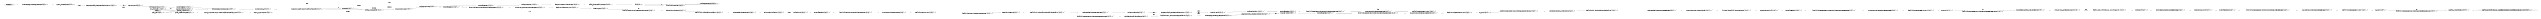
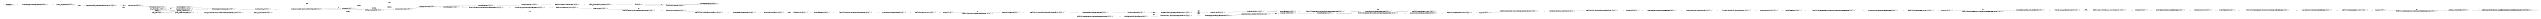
  digraph {
    rankdir=LR
    node [fillcolor=white shape=ellipse style=filled]
    edge [style=bold]
    n1 [label="version = waitForVersionChange(version,10)@@@10@@@['0', '1', '0']"]
    n2 [label="eventsListener.setExpectedType(ClusterEvent.EventType.NODES_DOWN)@@@9@@@['1', '1', '1']"]
    n3 [label="JettySolrRunner nonOverseerJetty = null@@@10@@@['1', '1', '1']"]
    n4 [label="assertEquals(\"should be one COLLECTIONS_REMOVED event\",1,events.size())@@@63@@@['1', '1', '0']"]
    n5 [label="event = events.get(0)@@@64@@@['1', '1', '0']"]
    n6 [label="assertEquals(\"should be COLLECTIONS_REMOVED event type\",ClusterEvent.EventType.COLLECTIONS_REMOVED,event.getType())@@@65@@@['1', '1', '0']"]
    n7 [label="CollectionsRemovedEvent collectionsRemoved = (CollectionsRemovedEvent)event@@@66@@@['1', '1', '0']"]
    n8 [label="events = eventsListener.events.get(ClusterEvent.EventType.NODES_UP)@@@38@@@['1', '1', '0']"]
    n9 [label="assertEquals(\"should be one NODES_UP event\",1,events.size())@@@39@@@['1', '1', '0']"]
+   n10 [label="event = events.get(0)@@@40@@@['1', '1', '0']"]
    n11 [label="Thread.sleep(TimeUnit.MILLISECONDS.convert(waitFor,TimeUnit.SECONDS))@@@23@@@['0', '0', '1']"]
    n12 [label="boolean await = repairListener.completed.await(60,TimeUnit.SECONDS)@@@24@@@['0', '0', '1']"]
    n13 [label="!await@@@25@@@['0', '0', '1']" shape=diamond]
    n14 [label="event = events.get(0)@@@77@@@['1', '1', '0']"]
    n15 [label="assertEquals(\"should be CLUSTER_CONFIG_CHANGED event type\",ClusterEvent.EventType.CLUSTER_PROPERTIES_CHANGED,event.getType())@@@78@@@['1', '1', '0']"]
    n16 [label="ClusterPropertiesChangedEvent propertiesChanged = (ClusterPropertiesChangedEvent)event@@@79@@@['1', '1', '0']"]
    n17 [label="Map<String,Object> newProps = propertiesChanged.getNewClusterProperties()@@@80@@@['1', '1', '0']"]
    n18 [fillcolor=lightgray label="testCollectionRepair['0', '0', '1']" shape=diamond]
    n19 [label="eventsListener.setExpectedType(ClusterEvent.EventType.COLLECTIONS_ADDED)@@@3@@@['0', '0', '1']"]
    n20 [label="String collection = \"testCollectionRepair_collection\"@@@4@@@['0', '0', '1']"]
    n21 [label="assertEquals(\"should be NODES_UP event type\",ClusterEvent.EventType.NODES_UP,event.getType())@@@41@@@['1', '1', '0']"]
    n22 [label="NodesUpEvent nodesUp = (NodesUpEvent)event@@@42@@@['1', '1', '0']"]
    n23 [label="assertEquals(\"should be node \" + newNode.getNodeName(),newNode.getNodeName(),nodesUp.getNodeNames().next())@@@43@@@['1', '1', '0']"]
    n24 [label="plugin.name = ClusterEventProducer.PLUGIN_NAME@@@6@@@['1', '1', '0']"]
    n25 [label="V2Request req = new V2Request.Builder(\"/cluster/plugin\").withMethod(POST).withPayload(Collections.singletonMap(\"add\",plugin)).build()@@@7@@@['1', '1', '0']"]
    n26 [label="V2Response rsp = req.process(cluster.getSolrClient())@@@8@@@['1', '1', '0']"]
    n27 [label="assertEquals(\"new properties wrong value of the 'ext.foo' property: \" + newProps,\"bar\",newProps.get(\"ext.foo\"))@@@81@@@['1', '1', '0']"]
    n28 [label="eventsListener.events.clear()@@@82@@@['1', '1', '0']"]
    n29 [label="PluginMeta plugin = new PluginMeta()@@@4@@@['1', '1', '0']"]
    n30 [label="plugin.klass = .getName()@@@5@@@['1', '1', '0']"]
    n31 [fillcolor=lightgray label="cluster.waitForActiveCollection(collection,1,3)@@@28@@@['0', '0', '1']"]
    n32 [label="fail(\"Timeout waiting for the processing to complete\")@@@26@@@['0', '0', '1']"]
    n33 [label="CollectionAdminRequest.Create create = CollectionAdminRequest.createCollection(collection,\"conf\",1,3)@@@5@@@['0', '0', '1']"]
    n34 [label="cluster.waitForActiveCollection(collection,1,2)@@@22@@@['0', '0', '1']"]
    n35 [label="cluster.waitForActiveCollection(collection,1,3)@@@7@@@['0', '0', '1']"]
    n36 [label="cluster.getSolrClient().request(create)@@@6@@@['0', '0', '1']"]
    n37 [label="eventsListener.waitForExpectedEvent(10)@@@8@@@['0', '0', '1']"]
    n38 [label="ClusterEvent event = events.get(0)@@@29@@@['1', '1', '0']"]
    n39 [label="assertEquals(\"should be NODES_DOWN event type\",ClusterEvent.EventType.NODES_DOWN,event.getType())@@@30@@@['1', '1', '0']"]
    n40 [label="NodesDownEvent nodesDown = (NodesDownEvent)event@@@31@@@['1', '1', '0']"]
    n41 [label="assertEquals(\"should be node \" + nodeName,nodeName,nodesDown.getNodeNames().next())@@@32@@@['1', '1', '0']"]
    n42 [label="assertNotNull(\"should be CLUSTER_CONFIG_CHANGED events\",eventsListener.events.get(ClusterEvent.EventType.CLUSTER_PROPERTIES_CHANGED))@@@86@@@['1', '1', '0']"]
    n43 [label="events = eventsListener.events.get(ClusterEvent.EventType.CLUSTER_PROPERTIES_CHANGED)@@@87@@@['1', '1', '0']"]
    n44 [label="assertEquals(\"should be one CLUSTER_CONFIG_CHANGED event\",1,events.size())@@@88@@@['1', '1', '0']"]
    n45 [label="cluster.getSolrClient().request(create)@@@47@@@['1', '1', '0']"]
    n46 [label="cluster.waitForActiveCollection(collection,1,1)@@@48@@@['1', '1', '0']"]
    n47 [label="eventsListener.waitForExpectedEvent(30)@@@49@@@['1', '1', '0']"]
    n48 [label="events = eventsListener.events.get(ClusterEvent.EventType.CLUSTER_PROPERTIES_CHANGED)@@@75@@@['1', '1', '0']"]
    n49 [label="assertEquals(\"should be one CLUSTER_CONFIG_CHANGED event\",1,events.size())@@@76@@@['1', '1', '0']"]
    n50 [label="event = events.get(0)@@@89@@@['1', '1', '0']"]
    n51 [label="assertEquals(\"should be CLUSTER_CONFIG_CHANGED event type\",ClusterEvent.EventType.CLUSTER_PROPERTIES_CHANGED,event.getType())@@@90@@@['1', '1', '0']"]
    n52 [label="propertiesChanged = (ClusterPropertiesChangedEvent)event@@@91@@@['1', '1', '0']"]
    n53 [fillcolor=lightgray label="assertEquals(\"new properties should not have 'ext.foo' property: \" + propertiesChanged.getNewClusterProperties(),null,propertiesChanged.getNewClusterProperties().get(\"ext.foo\"))@@@92@@@['1', '1', '0']"]
    n54 [label="assertEquals(\"should be COLLECTIONS_ADDED event type\",ClusterEvent.EventType.COLLECTIONS_ADDED,event.getType())@@@54@@@['1', '1', '0']"]
    n55 [label="CollectionsAddedEvent collectionsAdded = (CollectionsAddedEvent)event@@@55@@@['1', '1', '0']"]
    n56 [label="assertEquals(\"should be collection \" + collection,collection,collectionsAdded.getCollectionNames().next())@@@56@@@['1', '1', '0']"]
    n57 [label="cluster.stopJettySolrRunner(nonOverseerJetty)@@@19@@@['1', '1', '1']"]
    n58 [label="cluster.waitForJettyToStop(nonOverseerJetty)@@@20@@@['1', '1', '1']"]
    n59 [label="eventsListener.waitForExpectedEvent(10)@@@21@@@['0', '0', '1']"]
    n60 [label="eventsListener.waitForExpectedEvent(30)@@@25@@@['1', '1', '0']"]
    n61 [label="eventsListener.waitForExpectedEvent(30)@@@36@@@['1', '1', '0']"]
    n62 [label="assertNotNull(\"should be NODES_UP events\",eventsListener.events.get(ClusterEvent.EventType.NODES_UP))@@@37@@@['1', '1', '0']"]
    n63 [fillcolor=lightgray label="testEvents['1', '0', '0']" shape=diamond]
    n64 [label="assertEquals(\"should be one COLLECTIONS_ADDED event\",1,events.size())@@@52@@@['1', '1', '0']"]
    n65 [label="eventsListener.setExpectedType(ClusterEvent.EventType.NODES_UP)@@@33@@@['1', '1', '0']"]
    n66 [label="JettySolrRunner newNode = cluster.startJettySolrRunner()@@@34@@@['1', '1', '0']"]
    n67 [label="cluster.waitForNode(newNode,60)@@@35@@@['1', '1', '0']"]
    n68 [label="cluster.getSolrClient().request(delete)@@@59@@@['1', '1', '0']"]
    n69 [label="eventsListener.waitForExpectedEvent(30)@@@60@@@['1', '1', '0']"]
    n70 [label="assertNotNull(\"should be COLLECTIONS_REMOVED events\",eventsListener.events.get(ClusterEvent.EventType.COLLECTIONS_REMOVED))@@@61@@@['1', '1', '0']"]
    n71 [label="eventsListener.setExpectedType(ClusterEvent.EventType.CLUSTER_PROPERTIES_CHANGED)@@@83@@@['1', '1', '0']"]
    n72 [label="clusterProperties.setClusterProperty(\"ext.foo\",null)@@@84@@@['1', '1', '0']"]
    n73 [label="eventsListener.waitForExpectedEvent(30)@@@73@@@['1', '1', '0']"]
    n74 [label="assertNotNull(\"should be CLUSTER_CONFIG_CHANGED events\",eventsListener.events.get(ClusterEvent.EventType.CLUSTER_PROPERTIES_CHANGED))@@@74@@@['1', '1', '0']"]
    n75 [label="eventsListener.setExpectedType(ClusterEvent.EventType.COLLECTIONS_REMOVED)@@@57@@@['1', '1', '0']"]
    n76 [label="CollectionAdminRequest.Delete delete = CollectionAdminRequest.deleteCollection(collection)@@@58@@@['1', '1', '0']"]
    n77 [label="assertNotNull(\"should be COLLECTIONS_ADDED events\",eventsListener.events.get(ClusterEvent.EventType.COLLECTIONS_ADDED))@@@50@@@['1', '1', '0']"]
    n78 [label="ClusterProperties clusterProperties = new ClusterProperties(cluster.getZkClient())@@@70@@@['1', '1', '0']"]
    n79 [label="Map<String,Object> oldProps = new HashMap<>(clusterProperties.getClusterProperties())@@@71@@@['1', '1', '0']"]
    n80 [label="clusterProperties.setClusterProperty(\"ext.foo\",\"bar\")@@@72@@@['1', '1', '0']"]
    n81 [label="assertNotNull(\"should be NODES_DOWN events\",eventsListener.events.get(ClusterEvent.EventType.NODES_DOWN))@@@26@@@['1', '1', '0']"]
    n82 [label="List<ClusterEvent> events = eventsListener.events.get(ClusterEvent.EventType.NODES_DOWN)@@@27@@@['1', '1', '0']"]
    n83 [label="assertEquals(\"should be one NODES_DOWN event\",1,events.size())@@@28@@@['1', '1', '0']"]
    n84 [label="String nodeName = nonOverseerJetty.getNodeName()@@@18@@@['1', '1', '1']"]
    n85 [label="eventsListener.waitForExpectedEvent(30)@@@85@@@['1', '1', '0']"]
    n86 [label="cluster.getOpenOverseer().getCoreContainer().getZkController().getNodeName().equals(jetty.getNodeName())@@@12@@@['1', '1', '1']" shape=diamond]
    n87 [label="int version = waitForVersionChange(-1,10)@@@3@@@['0', '1', '0']"]
    n88 [label="events = eventsListener.events.get(ClusterEvent.EventType.COLLECTIONS_REMOVED)@@@62@@@['1', '1', '0']"]
    n89 [label="assertEquals(\"should be collection \" + collection,collection,collectionsRemoved.getCollectionNames().next())@@@67@@@['1', '1', '0']"]
    n90 [label="CollectionAdminRequest.Create create = CollectionAdminRequest.createCollection(collection,\"conf\",1,1)@@@46@@@['1', '1', '0']"]
    n91 [label="nonOverseerJetty = jetty@@@15@@@['1', '1', '1']"]
    n92 [label="events = eventsListener.events.get(ClusterEvent.EventType.COLLECTIONS_ADDED)@@@51@@@['1', '1', '0']"]
    n93 [label="eventsListener.setExpectedType(ClusterEvent.EventType.COLLECTIONS_ADDED)@@@44@@@['1', '1', '0']"]
    n94 [label="String collection = \"testNodesEvent_collection\"@@@45@@@['1', '1', '0']"]
+   n95 [label="eventsListener.events.clear()@@@68@@@['1', '1', '0']"]
    n96 [label="eventsListener.setExpectedType(ClusterEvent.EventType.CLUSTER_PROPERTIES_CHANGED)@@@69@@@['1', '1', '0']"]
    n1 -> n2
    n2 -> n3
    n3 -> n57 [label=nonOverseerJetty style=solid]
    n3 -> n58 [label=nonOverseerJetty style=solid]
    n3 -> n86
    n4 -> n5
    n5 -> n6
    n5 -> n7 [label=event style=solid]
    n6 -> n7
    n7 -> n89
    n8 -> n9
+   n9 -> n10
+   n10 -> n21
+   n10 -> n22 [label=event style=solid]
    n11 -> n12
    n12 -> n13
    n13 -> n31
    n13 -> n32 [label=true style=dotted]
    n13 -> n32
    n14 -> n15
    n14 -> n16 [label=event style=solid]
    n15 -> n16
    n16 -> n17
    n17 -> n27 [label=newProps style=solid]
    n17 -> n27
    n18 -> n19
    n19 -> n20
    n20 -> n31 [label=collection style=solid]
    n20 -> n33
    n20 -> n33 [label=collection style=solid]
    n20 -> n34 [label=collection style=solid]
    n20 -> n35 [label=collection style=solid]
    n21 -> n22
    n22 -> n23
    n23 -> n93
    n24 -> n25
    n25 -> n26
    n27 -> n28
    n28 -> n71
    n30 -> n24
    n30 -> n29
    n32 -> n31
    n33 -> n36 [label=create style=solid]
    n33 -> n36
    n34 -> n11
    n35 -> n37
    n36 -> n35
    n37 -> n2
    n38 -> n39
    n38 -> n40 [label=event style=solid]
    n39 -> n40
    n40 -> n41
    n41 -> n65
    n42 -> n43
    n43 -> n44
    n44 -> n50
    n45 -> n46
    n46 -> n47
    n47 -> n77
    n48 -> n49
    n49 -> n14
    n50 -> n51
    n50 -> n52 [label=event style=solid]
    n51 -> n52
    n52 -> n53
    n54 -> n55
    n55 -> n56
    n56 -> n75
    n57 -> n58
    n58 -> n59
    n58 -> n60
    n59 -> n34
    n60 -> n59 [label=0 style=dashed]
    n60 -> n81
    n61 -> n62
    n62 -> n8
    n63 -> n29
    n65 -> n66
    n66 -> n67
    n66 -> n67 [label=newNode style=solid]
    n67 -> n61
    n68 -> n69
    n69 -> n70
    n70 -> n88
    n71 -> n72
    n72 -> n85
    n73 -> n74
    n74 -> n48
    n75 -> n76
    n76 -> n68 [label=delete style=solid]
    n76 -> n68
    n77 -> n92
    n78 -> n79
    n79 -> n80
    n80 -> n73
    n81 -> n82
    n82 -> n83
    n83 -> n38
    n84 -> n41 [label=nodeName style=solid]
    n84 -> n57
    n85 -> n42
    n86 -> n84
    n86 -> n91 [label=false style=dotted]
    n86 -> n91
    n87 -> n1 [label=version style=solid]
    n87 -> n29
    n88 -> n4
+   n89 -> n95
    n90 -> n45
    n90 -> n45 [label=create style=solid]
    n91 -> n57 [label=nonOverseerJetty style=solid]
    n91 -> n58 [label=nonOverseerJetty style=solid]
    n91 -> n84
    n92 -> n64
    n93 -> n94
    n94 -> n46 [label=collection style=solid]
    n94 -> n56 [label=collection style=solid]
    n94 -> n76 [label=collection style=solid]
    n94 -> n89 [label=collection style=solid]
    n94 -> n90
    n94 -> n90 [label=collection style=solid]
+   n95 -> n96
    n96 -> n78
  }
